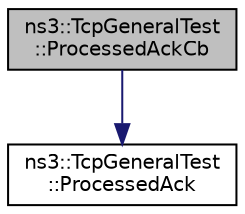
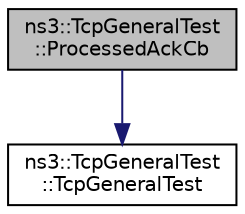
  digraph {
    rankdir=TB
    node [color=black fontname=Helvetica fontsize=10 shape=record style=filled]
    n1 [fillcolor=grey75 fontcolor=black height=0.2 label="ns3::TcpGeneralTest\l::ProcessedAckCb" width=0.4]
-   n2 [fillcolor=white height=0.2 label="ns3::TcpGeneralTest\l::ProcessedAck" width=0.4]
+   n2 [fillcolor=white height=0.2 label="ns3::TcpGeneralTest\l::TcpGeneralTest" width=0.4]
    n1 -> n2 [color=midnightblue fontname=Helvetica fontsize=10 labelfontname=Helvetica labelfontsize=10 style=solid]
  }
